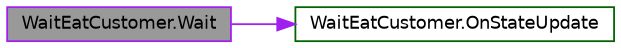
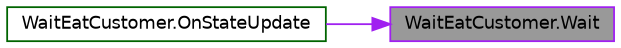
  digraph {
    rankdir=RL
    node [fontname=Helvetica fontsize=10 shape=box style=filled]
    n1 [color=purple fillcolor=grey60 fontcolor=black height=0.2 label="WaitEatCustomer.Wait" width=0.4]
    n2 [color=darkgreen fillcolor=white height=0.2 label="WaitEatCustomer.OnStateUpdate" width=0.4]
-   n2 -> n1 [color=purple dir=back fontname=Helvetica fontsize=10 labelfontname=Helvetica labelfontsize=10 style=solid]
+   n1 -> n2 [color=purple dir=back fontname=Helvetica fontsize=10 labelfontname=Helvetica labelfontsize=10 style=solid]
  }
